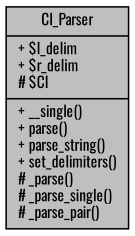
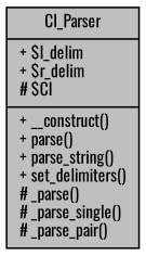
  digraph {
    fontname=Oswald
-   n1 [color=black fillcolor=grey75 fontcolor=black fontname=Oswald fontsize=10 height=0.2 label="{CI_Parser\n|+ $l_delim\l+ $r_delim\l# $CI\l|+ __single()\l+ parse()\l+ parse_string()\l+ set_delimiters()\l# _parse()\l# _parse_single()\l# _parse_pair()\l}" shape=record style=filled width=0.4]
+   n1 [color=black fillcolor=grey75 fontcolor=black fontname=Oswald fontsize=10 height=0.2 label="{CI_Parser\n|+ $l_delim\l+ $r_delim\l# $CI\l|+ __construct()\l+ parse()\l+ parse_string()\l+ set_delimiters()\l# _parse()\l# _parse_single()\l# _parse_pair()\l}" shape=record style=filled width=0.4]
  }
